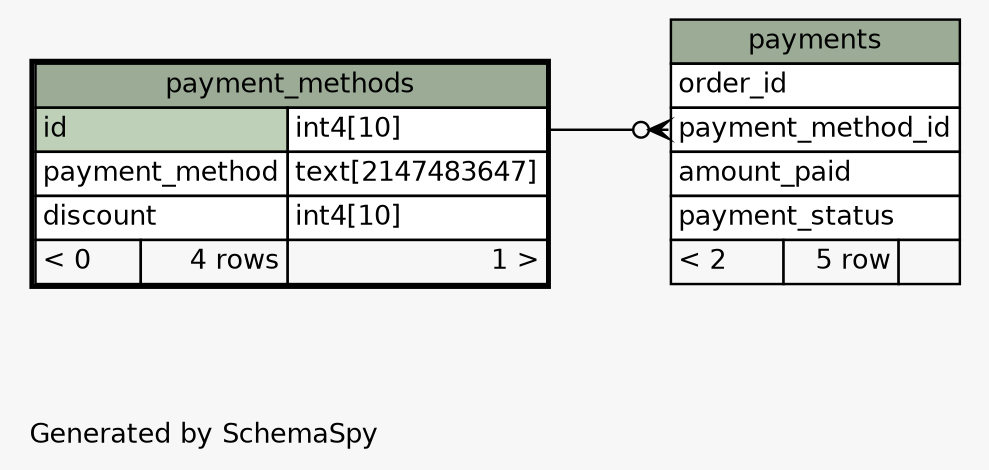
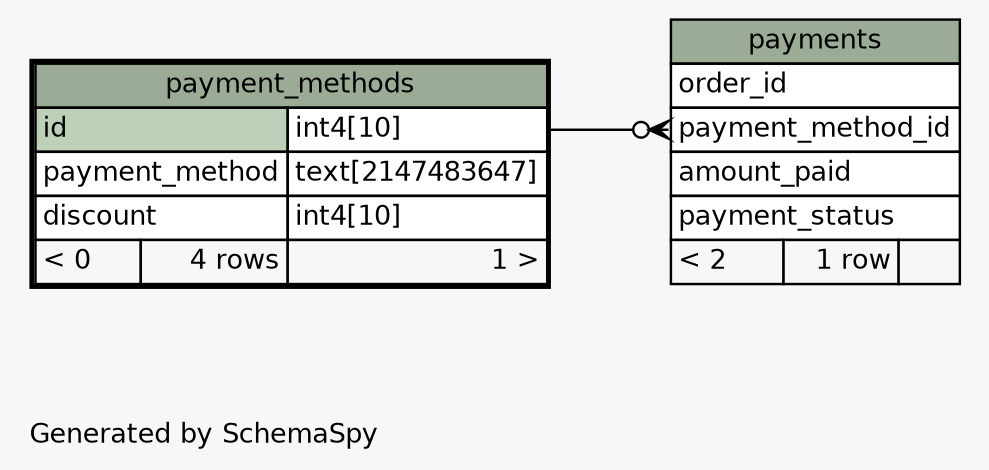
  digraph {
    bgcolor="#f7f7f7"
    fontname=Helvetica
    fontsize=11
    label="\nGenerated by SchemaSpy"
    labeljust=l
    nodesep=0.18
    rankdir=RL
    ranksep=0.46
    node [fontname=Helvetica fontsize=11 shape=plaintext]
-   n1 [label=<     <TABLE BORDER="0" CELLBORDER="1" CELLSPACING="0" BGCOLOR="#ffffff">       <TR><TD COLSPAN="3" BGCOLOR="#9bab96" ALIGN="CENTER">payments</TD></TR>       <TR><TD PORT="order_id" COLSPAN="3" ALIGN="LEFT">order_id</TD></TR>       <TR><TD PORT="payment_method_id" COLSPAN="3" ALIGN="LEFT">payment_method_id</TD></TR>       <TR><TD PORT="amount_paid" COLSPAN="3" ALIGN="LEFT">amount_paid</TD></TR>       <TR><TD PORT="payment_status" COLSPAN="3" ALIGN="LEFT">payment_status</TD></TR>       <TR><TD ALIGN="LEFT" BGCOLOR="#f7f7f7">&lt; 2</TD><TD ALIGN="RIGHT" BGCOLOR="#f7f7f7">5 row</TD><TD ALIGN="RIGHT" BGCOLOR="#f7f7f7">  </TD></TR>     </TABLE>>]
+   n1 [label=<     <TABLE BORDER="0" CELLBORDER="1" CELLSPACING="0" BGCOLOR="#ffffff">       <TR><TD COLSPAN="3" BGCOLOR="#9bab96" ALIGN="CENTER">payments</TD></TR>       <TR><TD PORT="order_id" COLSPAN="3" ALIGN="LEFT">order_id</TD></TR>       <TR><TD PORT="payment_method_id" COLSPAN="3" ALIGN="LEFT">payment_method_id</TD></TR>       <TR><TD PORT="amount_paid" COLSPAN="3" ALIGN="LEFT">amount_paid</TD></TR>       <TR><TD PORT="payment_status" COLSPAN="3" ALIGN="LEFT">payment_status</TD></TR>       <TR><TD ALIGN="LEFT" BGCOLOR="#f7f7f7">&lt; 2</TD><TD ALIGN="RIGHT" BGCOLOR="#f7f7f7">1 row</TD><TD ALIGN="RIGHT" BGCOLOR="#f7f7f7">  </TD></TR>     </TABLE>>]
    n2 [label=<     <TABLE BORDER="2" CELLBORDER="1" CELLSPACING="0" BGCOLOR="#ffffff">       <TR><TD COLSPAN="3" BGCOLOR="#9bab96" ALIGN="CENTER">payment_methods</TD></TR>       <TR><TD PORT="id" COLSPAN="2" BGCOLOR="#bed1b8" ALIGN="LEFT">id</TD><TD PORT="id.type" ALIGN="LEFT">int4[10]</TD></TR>       <TR><TD PORT="payment_method" COLSPAN="2" ALIGN="LEFT">payment_method</TD><TD PORT="payment_method.type" ALIGN="LEFT">text[2147483647]</TD></TR>       <TR><TD PORT="discount" COLSPAN="2" ALIGN="LEFT">discount</TD><TD PORT="discount.type" ALIGN="LEFT">int4[10]</TD></TR>       <TR><TD ALIGN="LEFT" BGCOLOR="#f7f7f7">&lt; 0</TD><TD ALIGN="RIGHT" BGCOLOR="#f7f7f7">4 rows</TD><TD ALIGN="RIGHT" BGCOLOR="#f7f7f7">1 &gt;</TD></TR>     </TABLE>>]
    n1 -> n2 [arrowhead=none arrowsize=0.8 arrowtail=crowodot dir=back headport="id.type:e" tailport="payment_method_id:w"]
  }
